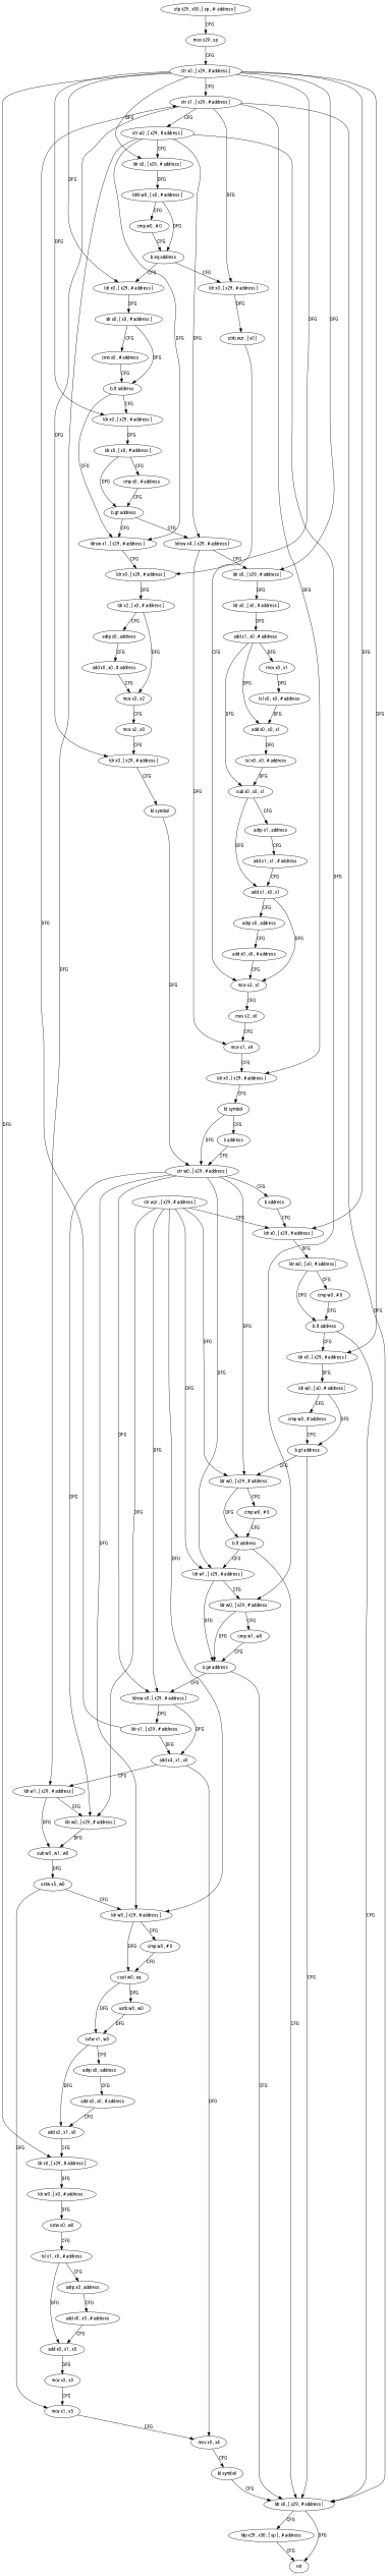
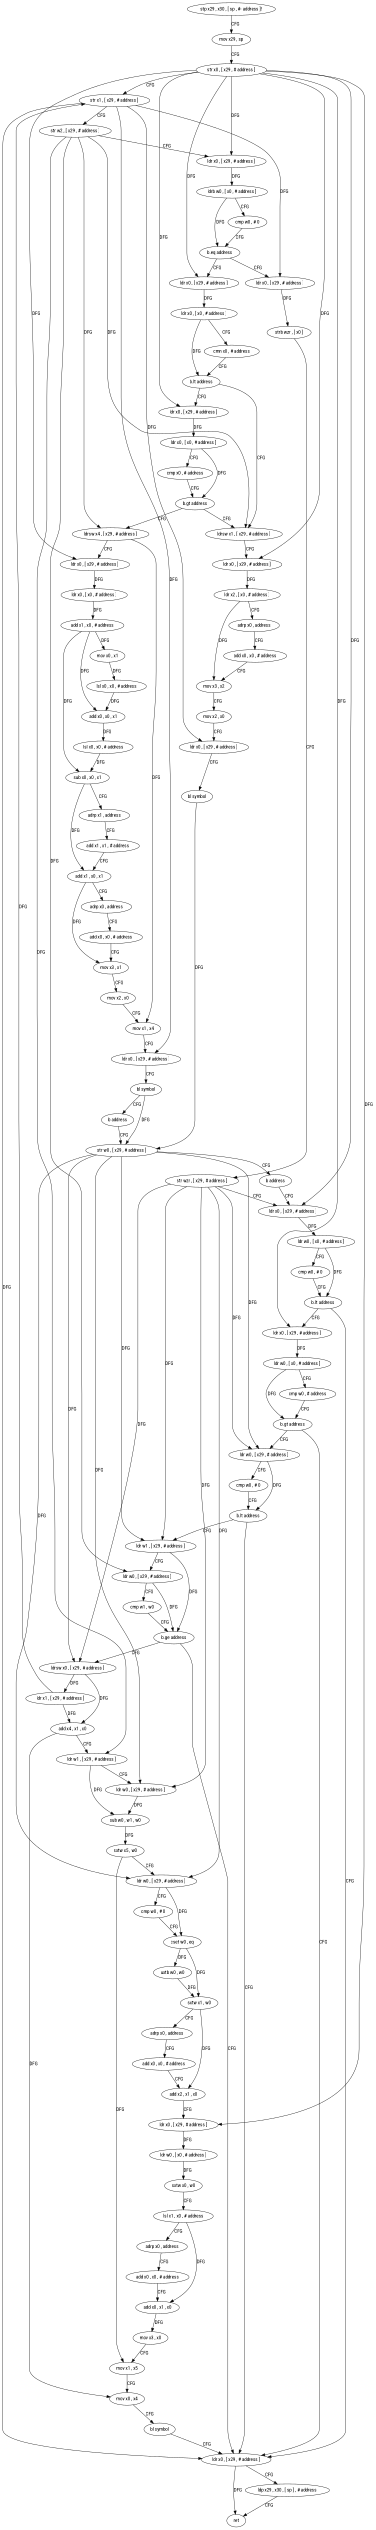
  digraph {
    fontname="Roboto Condensed"
    node [fontname="Roboto Condensed"]
    edge [fontname="Roboto Condensed"]
    n1 [label="stp x29 , x30 , [ sp , #- address ]!"]
    n2 [label="mov x29 , sp"]
    n3 [label="str x0 , [ x29 , # address ]"]
    n4 [label="str x1 , [ x29 , # address ]"]
    n5 [label="ldr x0 , [ x29 , # address ]"]
    n6 [label="ldr x0 , [ x29 , # address ]"]
    n7 [label="ldr x0 , [ x29 , # address ]"]
    n8 [label="ldr x0 , [ x29 , # address ]"]
    n9 [label="ldr x0 , [ x29 , # address ]"]
    n10 [label="ldr x0 , [ x29 , # address ]"]
    n11 [label="ldr x0 , [ x29 , # address ]"]
    n12 [label="ldr x0 , [ x29 , # address ]"]
    n13 [label="str w2 , [ x29 , # address ]"]
    n14 [label="ldr x0 , [ x29 , # address ]"]
    n15 [label="ldr x0 , [ x29 , # address ]"]
    n16 [label="ldr x0 , [ x29 , # address ]"]
    n17 [label="ldr x0 , [ x29 , # address ]"]
    n18 [label="ldrb w0 , [ x0 , # address ]"]
    n19 [label="ldr x0 , [ x0 , # address ]"]
    n20 [label="ldr w0 , [ x0 , # address ]"]
    n21 [label="ldr x0 , [ x0 , # address ]"]
    n22 [label="ldr w0 , [ x0 , # address ]"]
    n23 [label="ldr x2 , [ x0 , # address ]"]
    n24 [label="ldr x0 , [ x0 , # address ]"]
    n25 [label="ldr w0 , [ x0 , # address ]"]
    n26 [label="ldrsw x1 , [ x29 , # address ]"]
    n27 [label="ldrsw x4 , [ x29 , # address ]"]
    n28 [label="ldr w0 , [ x29 , # address ]"]
    n29 [label="ldr w1 , [ x29 , # address ]"]
    n30 [label="strb wzr , [ x0 ]"]
    n31 [label="ldp x29 , x30 , [ sp ] , # address"]
    n32 [label=ret]
    n33 [label="bl symbol"]
    n34 [label="bl symbol"]
    n35 [label="ldr x1 , [ x29 , # address ]"]
    n36 [label="add x4 , x1 , x0"]
    n37 [label="mov x1 , x4"]
    n38 [label="b.ge address"]
    n39 [label="cmp w1 , w0"]
    n40 [label="ldr w0 , [ x29 , # address ]"]
    n41 [label="sub w0 , w1 , w0"]
    n42 [label="cmp w0 , # 0"]
    n43 [label="b.eq address"]
    n44 [label="str wzr , [ x29 , # address ]"]
    n45 [label="cmn x0 , # address"]
    n46 [label="b.lt address"]
    n47 [label="ldr w0 , [ x29 , # address ]"]
    n48 [label="ldr w1 , [ x29 , # address ]"]
    n49 [label="ldrsw x0 , [ x29 , # address ]"]
    n50 [label="ldr w0 , [ x29 , # address ]"]
    n51 [label="cmp w0 , # 0"]
    n52 [label="b.lt address"]
    n53 [label="cmp w0 , # 0"]
    n54 [label="cset w0 , eq"]
    n55 [label="cmp w0 , # 0"]
    n56 [label="b.lt address"]
    n57 [label="cmp x0 , # address"]
    n58 [label="b.gt address"]
    n59 [label="cmp w0 , # address"]
    n60 [label="b.gt address"]
    n61 [label="adrp x0 , address"]
    n62 [label="mov x3 , x2"]
    n63 [label="add x0 , x0 , # address"]
    n64 [label="mov x2 , x0"]
    n65 [label="str w0 , [ x29 , # address ]"]
    n66 [label="b address"]
    n67 [label="add x1 , x0 , # address"]
    n68 [label="mov x0 , x1"]
    n69 [label="add x0 , x0 , x1"]
    n70 [label="sub x0 , x0 , x1"]
    n71 [label="lsl x0 , x0 , # address"]
    n72 [label="lsl x0 , x0 , # address"]
    n73 [label="adrp x1 , address"]
    n74 [label="add x1 , x0 , x1"]
    n75 [label="add x1 , x1 , # address"]
    n76 [label="adrp x0 , address"]
    n77 [label="mov x3 , x1"]
    n78 [label="add x0 , x0 , # address"]
    n79 [label="mov x2 , x0"]
    n80 [label="b address"]
    n81 [label="mov x0 , x4"]
    n82 [label="bl symbol"]
    n83 [label="sxtw x5 , w0"]
    n84 [label="mov x1 , x5"]
    n85 [label="uxtb w0 , w0"]
    n86 [label="sxtw x1 , w0"]
    n87 [label="adrp x0 , address"]
    n88 [label="add x2 , x1 , x0"]
    n89 [label="add x0 , x0 , # address"]
    n90 [label="sxtw x0 , w0"]
    n91 [label="lsl x1 , x0 , # address"]
    n92 [label="adrp x0 , address"]
    n93 [label="add x0 , x1 , x0"]
    n94 [label="add x0 , x0 , # address"]
    n95 [label="mov x3 , x0"]
    n1 -> n2 [label=CFG]
    n2 -> n3 [label=CFG]
    n3 -> n4 [label=CFG]
    n3 -> n5 [label=DFG]
    n3 -> n6 [label=DFG]
    n3 -> n7 [label=DFG]
    n3 -> n8 [label=DFG]
    n3 -> n9 [label=DFG]
    n3 -> n10 [label=DFG]
    n3 -> n11 [label=DFG]
    n3 -> n12 [label=DFG]
    n4 -> n13 [label=CFG]
    n4 -> n14 [label=DFG]
    n4 -> n15 [label=DFG]
    n4 -> n16 [label=DFG]
    n4 -> n17 [label=DFG]
    n5 -> n18 [label=DFG]
    n6 -> n19 [label=DFG]
    n7 -> n20 [label=DFG]
    n8 -> n21 [label=DFG]
    n9 -> n22 [label=DFG]
    n10 -> n23 [label=DFG]
    n11 -> n24 [label=DFG]
    n12 -> n25 [label=DFG]
    n13 -> n5 [label=CFG]
    n13 -> n26 [label=DFG]
    n13 -> n27 [label=DFG]
    n13 -> n28 [label=DFG]
    n13 -> n29 [label=DFG]
    n14 -> n30 [label=DFG]
    n15 -> n31 [label=CFG]
    n15 -> n32 [label=DFG]
    n16 -> n33 [label=CFG]
    n17 -> n34 [label=CFG]
    n18 -> n42 [label=CFG]
    n18 -> n43 [label=DFG]
    n19 -> n45 [label=CFG]
    n19 -> n46 [label=DFG]
    n20 -> n55 [label=CFG]
    n20 -> n56 [label=DFG]
    n21 -> n57 [label=CFG]
    n21 -> n58 [label=DFG]
    n22 -> n59 [label=CFG]
    n22 -> n60 [label=DFG]
    n23 -> n61 [label=CFG]
    n23 -> n62 [label=DFG]
    n24 -> n67 [label=DFG]
    n25 -> n90 [label=DFG]
    n26 -> n10 [label=CFG]
    n27 -> n11 [label=CFG]
    n27 -> n37 [label=DFG]
    n28 -> n38 [label=DFG]
    n28 -> n39 [label=CFG]
    n29 -> n40 [label=CFG]
    n29 -> n41 [label=DFG]
-   n30 -> n77 [label=CFG]
+   n30 -> n44 [label=CFG]
    n31 -> n32 [label=CFG]
    n33 -> n65 [label=DFG]
    n34 -> n65 [label=DFG]
    n34 -> n80 [label=CFG]
    n35 -> n4 [label=DFG]
    n35 -> n36 [label=DFG]
    n36 -> n29 [label=CFG]
    n36 -> n81 [label=DFG]
    n37 -> n17 [label=CFG]
    n38 -> n15 [label=CFG]
    n38 -> n49 [label=CFG]
    n39 -> n38 [label=CFG]
    n40 -> n41 [label=DFG]
    n41 -> n83 [label=DFG]
    n42 -> n43 [label=CFG]
    n43 -> n6 [label=CFG]
    n43 -> n14 [label=CFG]
    n44 -> n7 [label=CFG]
    n44 -> n40 [label=DFG]
    n44 -> n47 [label=DFG]
    n44 -> n48 [label=DFG]
    n44 -> n49 [label=DFG]
    n44 -> n50 [label=DFG]
    n45 -> n46 [label=CFG]
    n46 -> n8 [label=CFG]
    n46 -> n26 [label=CFG]
    n47 -> n51 [label=CFG]
    n47 -> n52 [label=DFG]
    n48 -> n28 [label=CFG]
    n48 -> n38 [label=DFG]
    n49 -> n35 [label=DFG]
    n49 -> n36 [label=DFG]
    n50 -> n53 [label=CFG]
    n50 -> n54 [label=DFG]
    n51 -> n52 [label=CFG]
    n52 -> n15 [label=CFG]
    n52 -> n48 [label=CFG]
    n53 -> n54 [label=CFG]
    n54 -> n85 [label=DFG]
    n54 -> n86 [label=DFG]
    n55 -> n56 [label=CFG]
    n56 -> n9 [label=CFG]
    n56 -> n15 [label=CFG]
    n57 -> n58 [label=CFG]
    n58 -> n26 [label=CFG]
    n58 -> n27 [label=CFG]
    n59 -> n60 [label=CFG]
    n60 -> n15 [label=CFG]
    n60 -> n47 [label=CFG]
    n61 -> n63 [label=CFG]
    n62 -> n64 [label=CFG]
    n63 -> n62 [label=CFG]
    n64 -> n16 [label=CFG]
    n65 -> n40 [label=DFG]
    n65 -> n47 [label=DFG]
    n65 -> n48 [label=DFG]
    n65 -> n49 [label=DFG]
    n65 -> n50 [label=DFG]
    n65 -> n66 [label=CFG]
    n66 -> n7 [label=CFG]
    n67 -> n68 [label=DFG]
    n67 -> n69 [label=DFG]
    n67 -> n70 [label=DFG]
    n68 -> n71 [label=DFG]
    n69 -> n72 [label=DFG]
    n70 -> n73 [label=CFG]
    n70 -> n74 [label=DFG]
    n71 -> n69 [label=DFG]
    n72 -> n70 [label=DFG]
    n73 -> n75 [label=CFG]
    n74 -> n76 [label=CFG]
    n74 -> n77 [label=DFG]
    n75 -> n74 [label=CFG]
    n76 -> n78 [label=CFG]
    n77 -> n79 [label=CFG]
    n78 -> n77 [label=CFG]
    n79 -> n37 [label=CFG]
    n80 -> n65 [label=CFG]
    n81 -> n82 [label=CFG]
    n82 -> n15 [label=CFG]
    n83 -> n50 [label=CFG]
    n83 -> n84 [label=DFG]
    n84 -> n81 [label=CFG]
    n85 -> n86 [label=DFG]
    n86 -> n87 [label=CFG]
    n86 -> n88 [label=DFG]
    n87 -> n89 [label=CFG]
    n88 -> n12 [label=CFG]
    n89 -> n88 [label=CFG]
    n90 -> n91 [label=CFG]
    n91 -> n92 [label=CFG]
    n91 -> n93 [label=DFG]
    n92 -> n94 [label=CFG]
    n93 -> n95 [label=DFG]
    n94 -> n93 [label=CFG]
    n95 -> n84 [label=CFG]
  }
